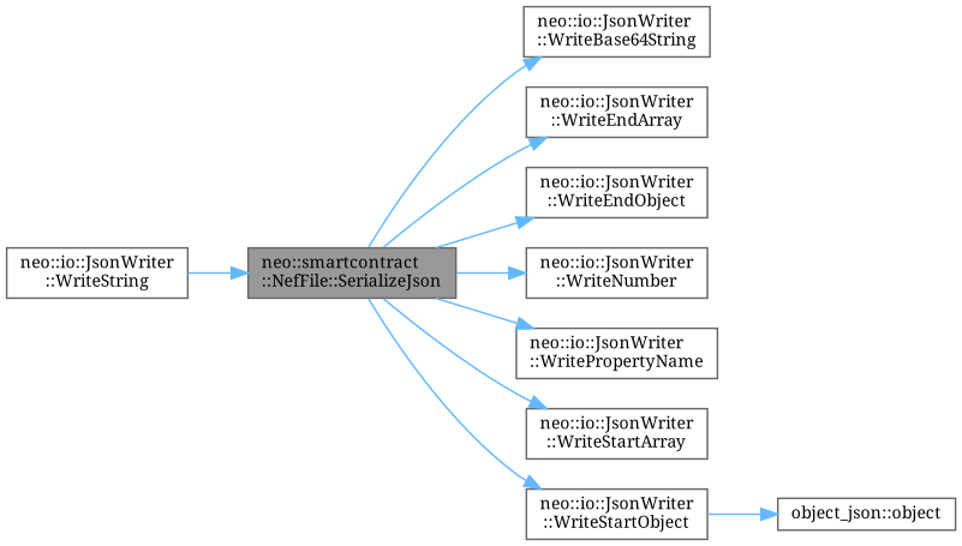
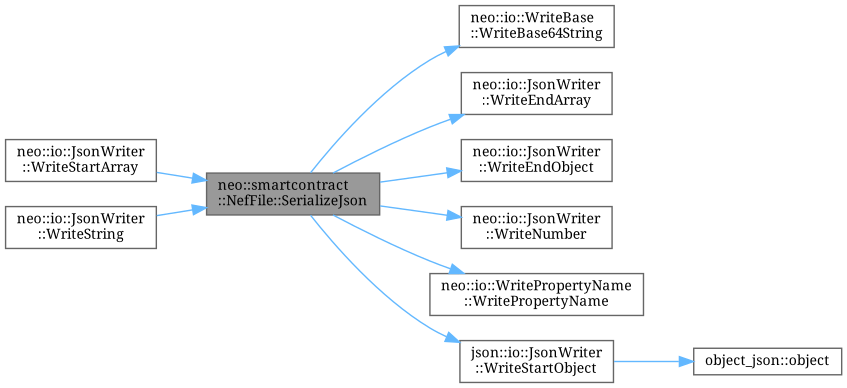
  digraph {
    fontname="Noto Serif"
    rankdir=LR
    node [color=grey40 fillcolor=white fontname="Noto Serif" fontsize=10 shape=box style=filled]
    edge [color=steelblue1 fontname="Noto Serif" fontsize=10 labelfontname=Helvetica labelfontsize=10 style=solid]
    n1 [color=gray40 fillcolor=grey60 fontcolor=black height=0.2 label="neo::smartcontract\l::NefFile::SerializeJson" width=0.4]
-   n2 [height=0.2 label="neo::io::JsonWriter\l::WriteBase64String" width=0.4]
+   n2 [height=0.2 label="neo::io::WriteBase\l::WriteBase64String" width=0.4]
    n3 [height=0.2 label="neo::io::JsonWriter\l::WriteEndArray" width=0.4]
    n4 [height=0.2 label="neo::io::JsonWriter\l::WriteEndObject" width=0.4]
    n5 [height=0.2 label="neo::io::JsonWriter\l::WriteNumber" width=0.4]
-   n6 [height=0.2 label="neo::io::JsonWriter\l::WritePropertyName" width=0.4]
+   n6 [height=0.2 label="neo::io::WritePropertyName\l::WritePropertyName" width=0.4]
    n7 [height=0.2 label="neo::io::JsonWriter\l::WriteStartArray" width=0.4]
-   n8 [height=0.2 label="neo::io::JsonWriter\l::WriteStartObject" width=0.4]
+   n8 [height=0.2 label="json::io::JsonWriter\l::WriteStartObject" width=0.4]
    n9 [height=0.2 label="object_json::object" width=0.4]
    n10 [height=0.2 label="neo::io::JsonWriter\l::WriteString" width=0.4]
    n1 -> n2
    n1 -> n3
    n1 -> n4
    n1 -> n5
    n1 -> n6
-   n1 -> n7
+   n7 -> n1
    n1 -> n8
    n8 -> n9
    n10 -> n1
  }
